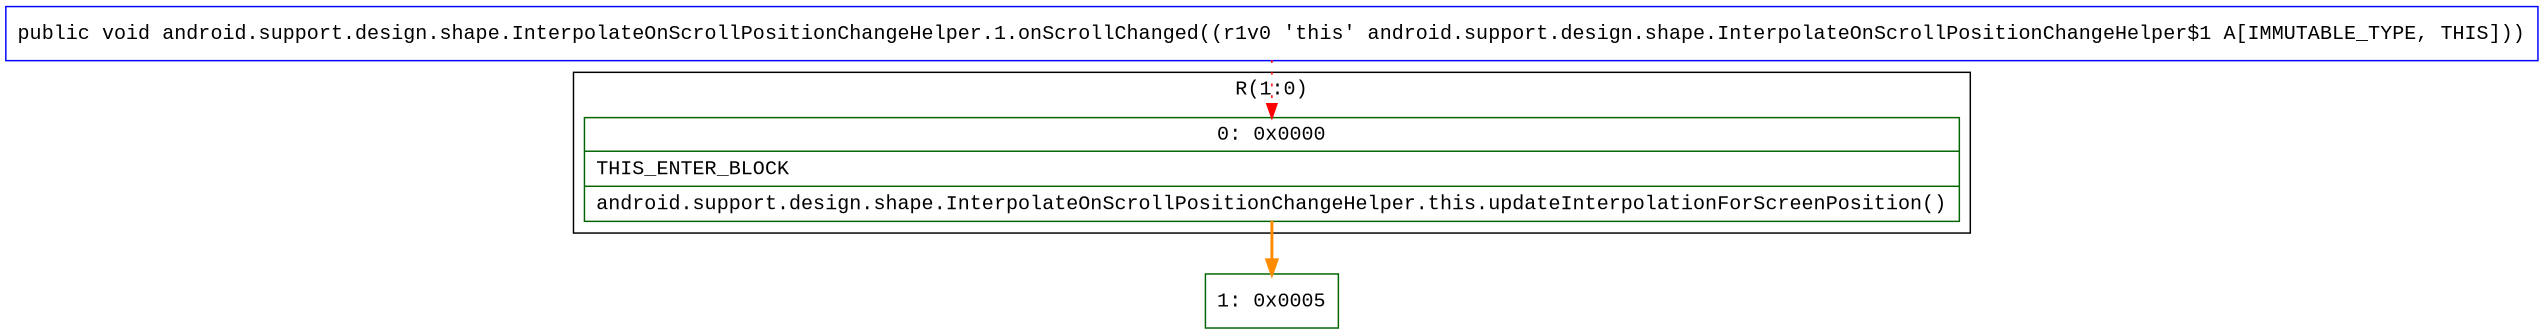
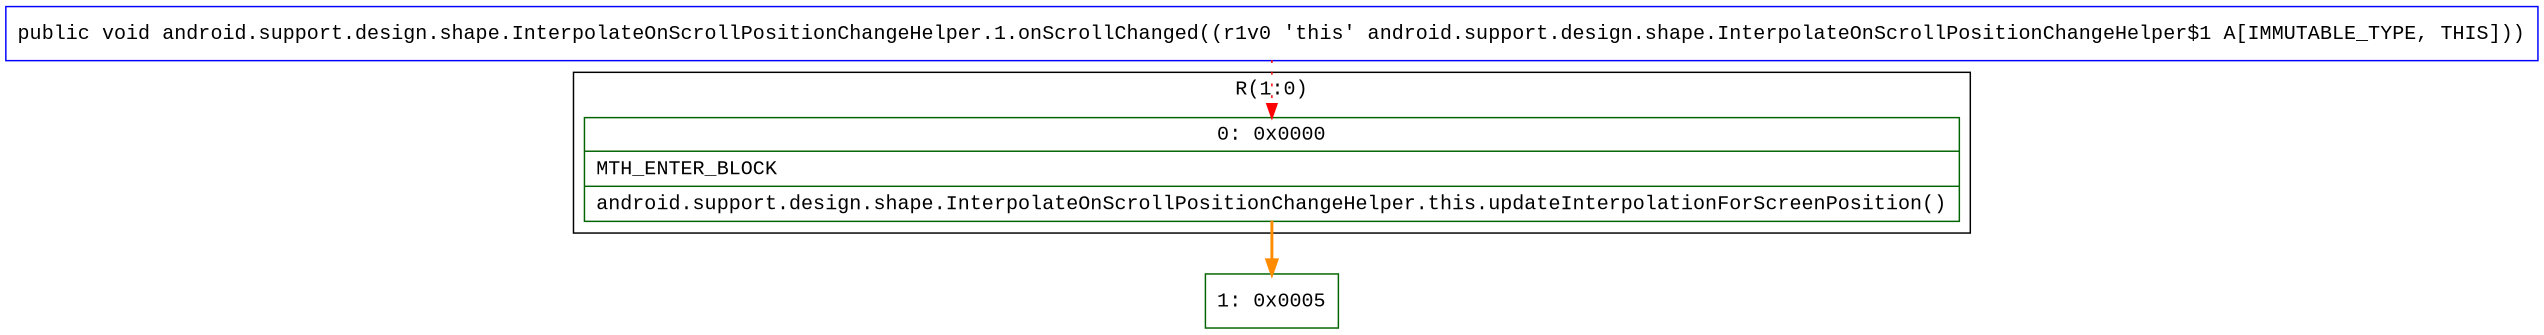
  digraph {
    fontname="Liberation Mono"
    node [color=darkgreen shape=record fontname="Liberation Mono"]
    edge [fontname="Liberation Mono"]
-   n1 [label="{0\:\ 0x0000|THIS_ENTER_BLOCK\l|android.support.design.shape.InterpolateOnScrollPositionChangeHelper.this.updateInterpolationForScreenPosition()\l}"]
+   n1 [label="{0\:\ 0x0000|MTH_ENTER_BLOCK\l|android.support.design.shape.InterpolateOnScrollPositionChangeHelper.this.updateInterpolationForScreenPosition()\l}"]
    n2 [label="{1\:\ 0x0005}"]
    n3 [label="{public void android.support.design.shape.InterpolateOnScrollPositionChangeHelper.1.onScrollChanged((r1v0 'this' android.support.design.shape.InterpolateOnScrollPositionChangeHelper$1 A[IMMUTABLE_TYPE, THIS])) }" color=blue]
    subgraph cluster_1 {
      label="R(1:0)"
      n1
    }
    n1 -> n2 [color=darkorange style=bold]
    n3 -> n1 [color=red style=dotted]
  }
